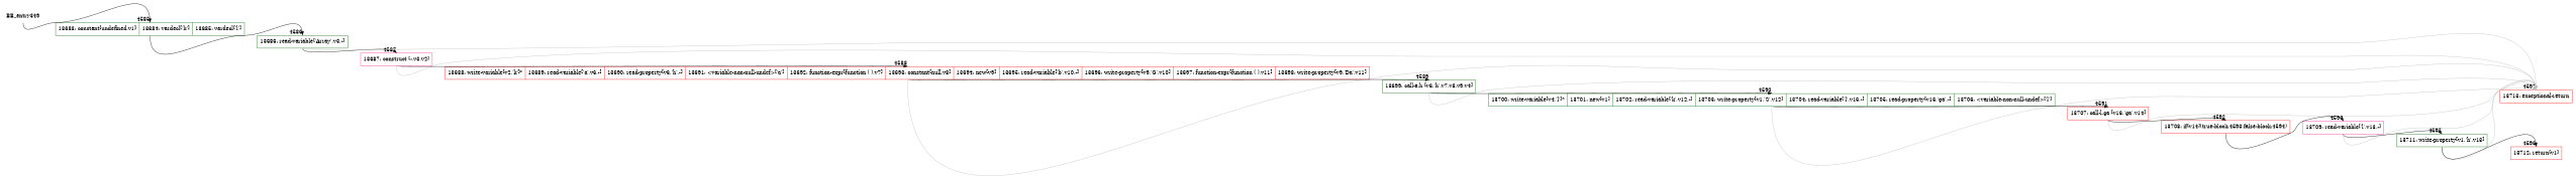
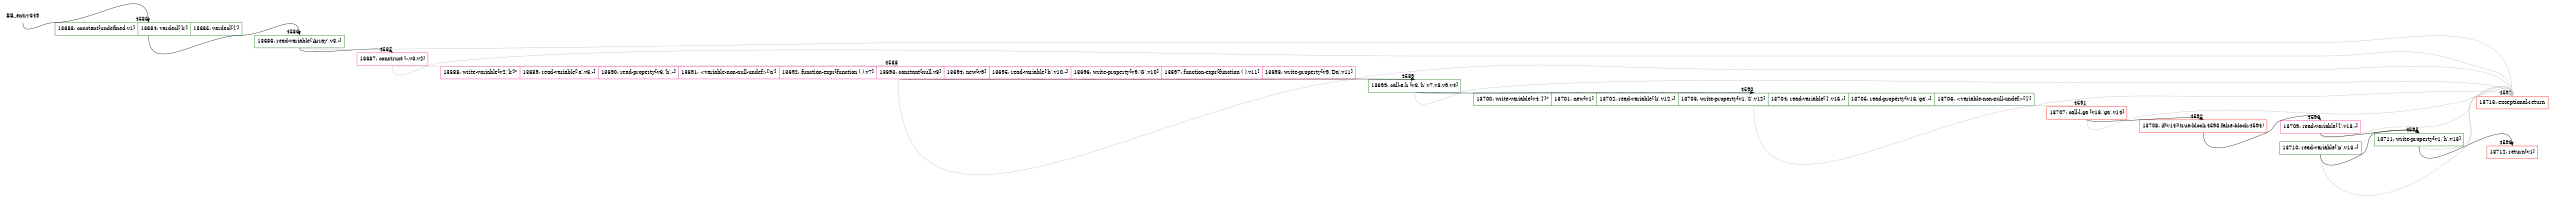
  digraph {
    rankdir=LR
    node [color=red shape=record]
    edge [headport=n tailport=s]
    n1 [label=BB_entry349 shape=none]
    n2 [color=darkgreen label="{13683: constant[undefined,v1]|13684: vardecl['k']|13685: vardecl['l']}"]
    n3 [color=darkgreen label="{13686: read-variable['Array',v3,-]}"]
    n4 [color=deeppink label="{13687: construct [-,v3,v2]}"]
    n5 [label="{13713: exceptional-return}"]
-   n6 [label="{13688: write-variable[v2,'k']*|13689: read-variable['a',v6,-]|13690: read-property[v6,'h',-]|13691: \<variable-non-null-undef\>['a']|13692: function-expr[function ( ),v7]|13693: constant[null,v8]|13694: new[v9]|13695: read-variable['b',v10,-]|13696: write-property[v9,'G',v10]|13697: function-expr[function ( ),v11]|13698: write-property[v9,'Da',v11]}"]
+   n6 [color=deeppink label="{13688: write-variable[v2,'k']*|13689: read-variable['a',v6,-]|13690: read-property[v6,'h',-]|13691: \<variable-non-null-undef\>['a']|13692: function-expr[function ( ),v7]|13693: constant[null,v8]|13694: new[v9]|13695: read-variable['b',v10,-]|13696: write-property[v9,'G',v10]|13697: function-expr[function ( ),v11]|13698: write-property[v9,'Da',v11]}"]
    n7 [color=darkgreen label="{13699: call-a.h [v6,'h',v7,v8,v9,v4]}"]
    n8 [color=darkgreen label="{13700: write-variable[v4,'l']*|13701: new[v1]|13702: read-variable['k',v12,-]|13703: write-property[v1,'S',v12]|13704: read-variable['l',v16,-]|13705: read-property[v16,'ga',-]|13706: \<variable-non-null-undef\>['l']}"]
    n9 [label="{13707: call-l.ga [v16,'ga',v14]}"]
    n10 [label="{13708: if[v14](true-block:4593,false-block:4594)}"]
    n11 [color=deeppink label="{13709: read-variable['l',v13,-]}"]
    n12 [color=darkgreen label="{13711: write-property[v1,'h',v13]}"]
+   n13 [color=darkgreen label="{13710: read-variable['p',v13,-]}"]
    n14 [label="{13712: return[v1]}"]
    n1 -> n2 [headlabel="    4585"]
    n2 -> n3 [headlabel="      4586"]
    n3 -> n4 [headlabel="      4587"]
    n3 -> n5 [color=gray headlabel="      4597"]
    n4 -> n5 [color=gray]
-   n4 -> n6 [headlabel="      4588"]
+   n4 -> n6 [headlabel="      4588" color=gray]
    n6 -> n5 [color=gray]
    n6 -> n7 [headlabel="      4589"]
    n7 -> n5 [color=gray]
    n7 -> n8 [headlabel="      4590"]
    n8 -> n5 [color=gray]
-   n8 -> n9 [headlabel="      4591"]
+   n8 -> n9 [headlabel="      4591" color=gray]
    n9 -> n5 [color=gray]
    n9 -> n10 [headlabel="      4592"]
    n10 -> n11 [headlabel="      4593"]
    n11 -> n5 [color=gray]
    n11 -> n12 [headlabel="      4595"]
    n12 -> n5 [color=gray]
    n12 -> n14 [headlabel="      4596"]
+   n13 -> n5 [color=gray]
+   n13 -> n12
  }
